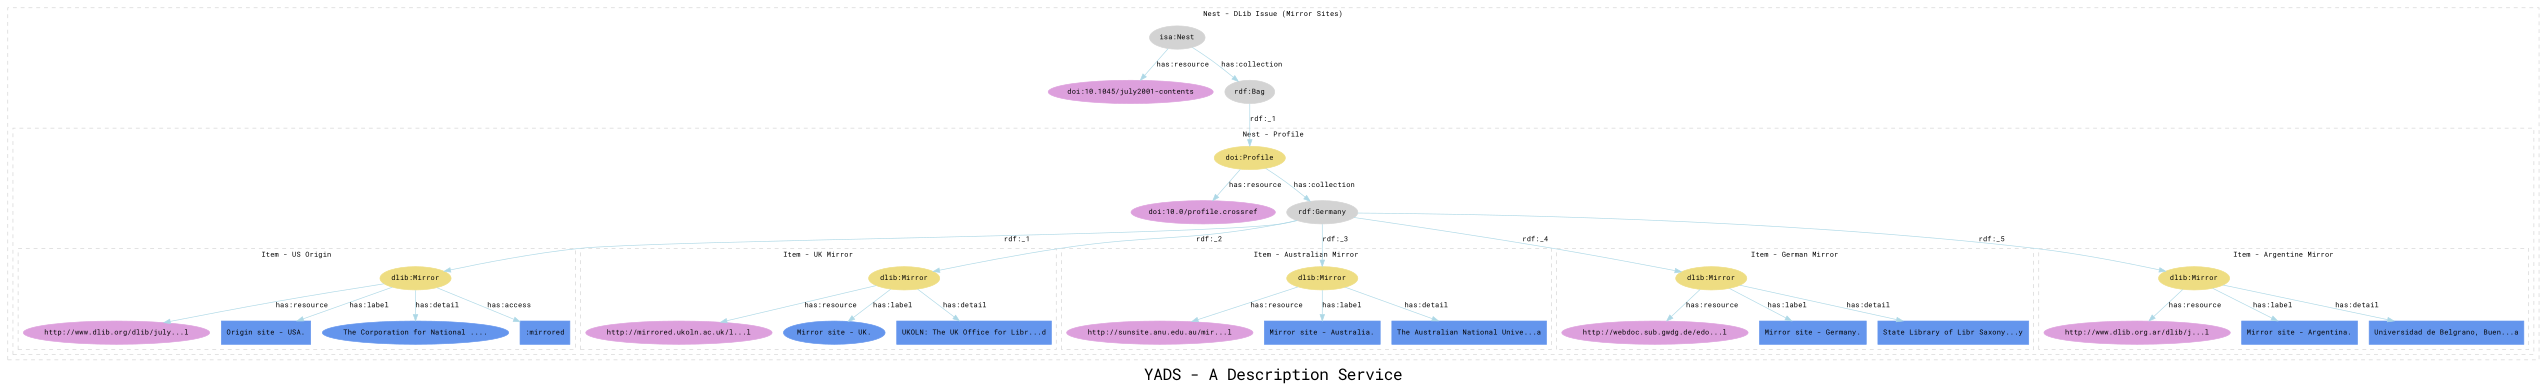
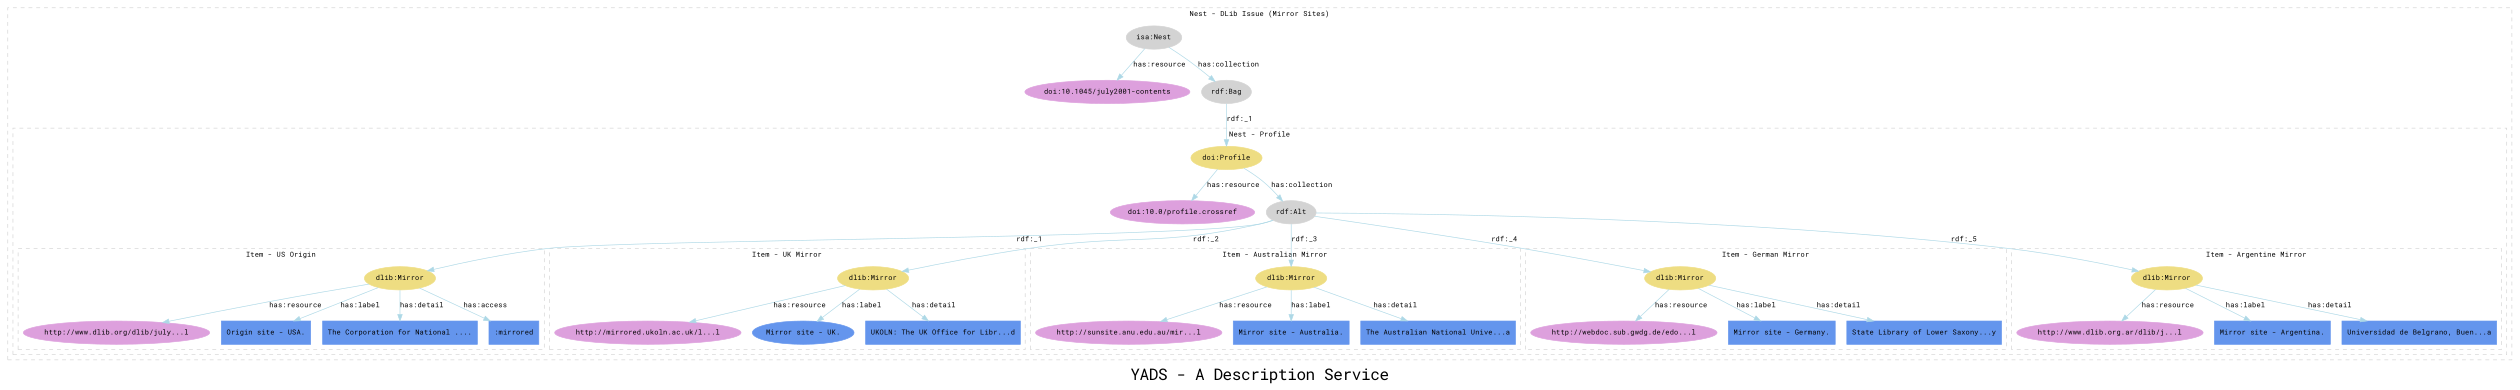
  digraph {
    fontname="Roboto Mono"
    fontsize=24
    label="YADS - A Description Service"
    rankdir=TB
    node [color=cornflowerblue fontcolor=black fontname="Roboto Mono" fontsize=11 style=filled]
    edge [color=lightblue fontcolor=black fontname="Roboto Mono" fontsize=11 style=filled]
    n1 [color=lightgoldenrod label="dlib:Mirror"]
    "http://www.dlib.org/dlib/july...l" [color=plum]
    n3 [label="Origin site - USA." shape=box]
-   n4 [label="The Corporation for National ...." shape=ellipse]
+   n4 [label="The Corporation for National ...." shape=box]
    n5 [label=":mirrored" shape=box]
    n6 [color=lightgoldenrod label="dlib:Mirror"]
    "http://mirrored.ukoln.ac.uk/l...l" [color=plum]
    n8 [label="Mirror site - UK." shape=ellipse]
    n9 [label="UKOLN: The UK Office for Libr...d" shape=box]
    n10 [color=lightgoldenrod label="dlib:Mirror"]
    "http://sunsite.anu.edu.au/mir...l" [color=plum]
    n12 [label="Mirror site - Australia." shape=box]
    n13 [label="The Australian National Unive...a" shape=box]
    n14 [color=lightgoldenrod label="dlib:Mirror"]
    "http://webdoc.sub.gwdg.de/edo...l" [color=plum]
    n16 [label="Mirror site - Germany." shape=box]
-   n17 [label="State Library of Libr Saxony...y" shape=box]
+   n17 [label="State Library of Lower Saxony...y" shape=box]
    n18 [color=lightgoldenrod label="dlib:Mirror"]
    "http://www.dlib.org.ar/dlib/j...l" [color=plum]
    n20 [label="Mirror site - Argentina." shape=box]
    n21 [label="Universidad de Belgrano, Buen...a" shape=box]
    n22 [color=lightgoldenrod label="doi:Profile"]
    "doi:10.0/profile.crossref" [color=plum]
-   n24 [color=lightgrey label="rdf:Germany"]
+   n24 [color=lightgrey label="rdf:Alt"]
    n25 [color=lightgrey label="isa:Nest"]
    "doi:10.1045/july2001-contents" [color=plum]
    n27 [color=lightgrey label="rdf:Bag"]
    subgraph cluster_1 {
      color=lightgrey
      fontcolor=black
      fontsize=11
      label="Nest - DLib Issue (Mirror Sites)"
      style=dashed
      n25
      "doi:10.1045/july2001-contents"
      n27
      subgraph cluster_2 {
        color=lightgrey
        fontcolor=black
        fontsize=11
        label="Nest - Profile"
        style=dashed
        n22
        "doi:10.0/profile.crossref"
        n24
        subgraph cluster_3 {
          color=lightgrey
          fontcolor=black
          fontsize=11
          label="Item - US Origin"
          style=dashed
          n1
          "http://www.dlib.org/dlib/july...l"
          n3
          n4
          n5
        }
        subgraph cluster_4 {
          color=lightgrey
          fontcolor=black
          fontsize=11
          label="Item - UK Mirror"
          style=dashed
          n6
          "http://mirrored.ukoln.ac.uk/l...l"
          n8
          n9
        }
        subgraph cluster_5 {
          color=lightgrey
          fontcolor=black
          fontsize=11
          label="Item - Australian Mirror"
          style=dashed
          n10
          "http://sunsite.anu.edu.au/mir...l"
          n12
          n13
        }
        subgraph cluster_6 {
          color=lightgrey
          fontcolor=black
          fontsize=11
          label="Item - German Mirror"
          style=dashed
          n14
          "http://webdoc.sub.gwdg.de/edo...l"
          n16
          n17
        }
        subgraph cluster_7 {
          color=lightgrey
          fontcolor=black
          fontsize=11
          label="Item - Argentine Mirror"
          style=dashed
          n18
          "http://www.dlib.org.ar/dlib/j...l"
          n20
          n21
        }
      }
    }
    n1 -> "http://www.dlib.org/dlib/july...l" [label="has:resource"]
    n1 -> n3 [label="has:label"]
    n1 -> n4 [label="has:detail"]
    n1 -> n5 [label="has:access"]
    n6 -> "http://mirrored.ukoln.ac.uk/l...l" [label="has:resource"]
    n6 -> n8 [label="has:label"]
    n6 -> n9 [label="has:detail"]
    n10 -> "http://sunsite.anu.edu.au/mir...l" [label="has:resource"]
    n10 -> n12 [label="has:label"]
    n10 -> n13 [label="has:detail"]
    n14 -> "http://webdoc.sub.gwdg.de/edo...l" [label="has:resource"]
    n14 -> n16 [label="has:label"]
    n14 -> n17 [label="has:detail"]
    n18 -> "http://www.dlib.org.ar/dlib/j...l" [label="has:resource"]
    n18 -> n20 [label="has:label"]
    n18 -> n21 [label="has:detail"]
    n22 -> "doi:10.0/profile.crossref" [label="has:resource"]
    n22 -> n24 [label="has:collection"]
    n24 -> n1 [label="rdf:_1"]
    n24 -> n6 [label="rdf:_2"]
    n24 -> n10 [label="rdf:_3"]
    n24 -> n14 [label="rdf:_4"]
    n24 -> n18 [label="rdf:_5"]
    n25 -> "doi:10.1045/july2001-contents" [label="has:resource"]
    n25 -> n27 [label="has:collection"]
    n27 -> n22 [label="rdf:_1"]
  }
